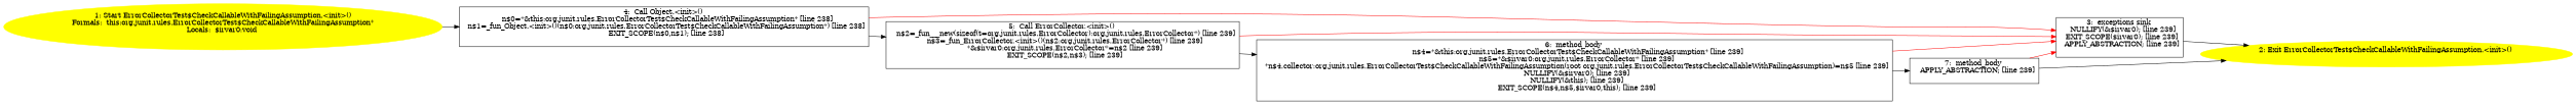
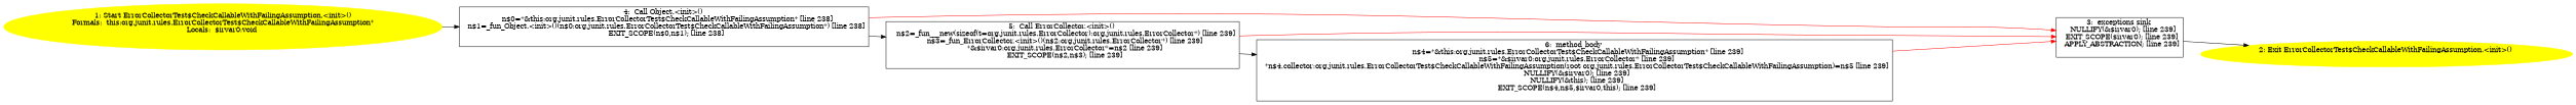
  digraph {
    rankdir=LR
    node [shape=box]
    n1 [color=yellow label="1: Start ErrorCollectorTest$CheckCallableWithFailingAssumption.<init>()\nFormals:  this:org.junit.rules.ErrorCollectorTest$CheckCallableWithFailingAssumption*\nLocals:  $irvar0:void \n  " style=filled shape=""]
    n2 [label="4:  Call Object.<init>() \n   n$0=*&this:org.junit.rules.ErrorCollectorTest$CheckCallableWithFailingAssumption* [line 238]\n  n$1=_fun_Object.<init>()(n$0:org.junit.rules.ErrorCollectorTest$CheckCallableWithFailingAssumption*) [line 238]\n  EXIT_SCOPE(n$0,n$1); [line 238]\n "]
    n3 [label="3:  exceptions sink \n   NULLIFY(&$irvar0); [line 239]\n  EXIT_SCOPE($irvar0); [line 239]\n  APPLY_ABSTRACTION; [line 239]\n "]
    n4 [label="5:  Call ErrorCollector.<init>() \n   n$2=_fun___new(sizeof(t=org.junit.rules.ErrorCollector):org.junit.rules.ErrorCollector*) [line 239]\n  n$3=_fun_ErrorCollector.<init>()(n$2:org.junit.rules.ErrorCollector*) [line 239]\n  *&$irvar0:org.junit.rules.ErrorCollector*=n$2 [line 239]\n  EXIT_SCOPE(n$2,n$3); [line 239]\n "]
    n5 [color=yellow label="2: Exit ErrorCollectorTest$CheckCallableWithFailingAssumption.<init>() \n  " style=filled shape=""]
    n6 [label="6:  method_body \n   n$4=*&this:org.junit.rules.ErrorCollectorTest$CheckCallableWithFailingAssumption* [line 239]\n  n$5=*&$irvar0:org.junit.rules.ErrorCollector* [line 239]\n  *n$4.collector:org.junit.rules.ErrorCollectorTest$CheckCallableWithFailingAssumption(root org.junit.rules.ErrorCollectorTest$CheckCallableWithFailingAssumption)=n$5 [line 239]\n  NULLIFY(&$irvar0); [line 239]\n  NULLIFY(&this); [line 239]\n  EXIT_SCOPE(n$4,n$5,$irvar0,this); [line 239]\n "]
-   n7 [label="7:  method_body \n   APPLY_ABSTRACTION; [line 239]\n "]
    n1 -> n2
    n2 -> n3 [color=red]
    n2 -> n4
    n3 -> n5
    n4 -> n3 [color=red]
    n4 -> n6
    n6 -> n3 [color=red]
-   n6 -> n7
-   n7 -> n3 [color=red]
-   n7 -> n5
  }
